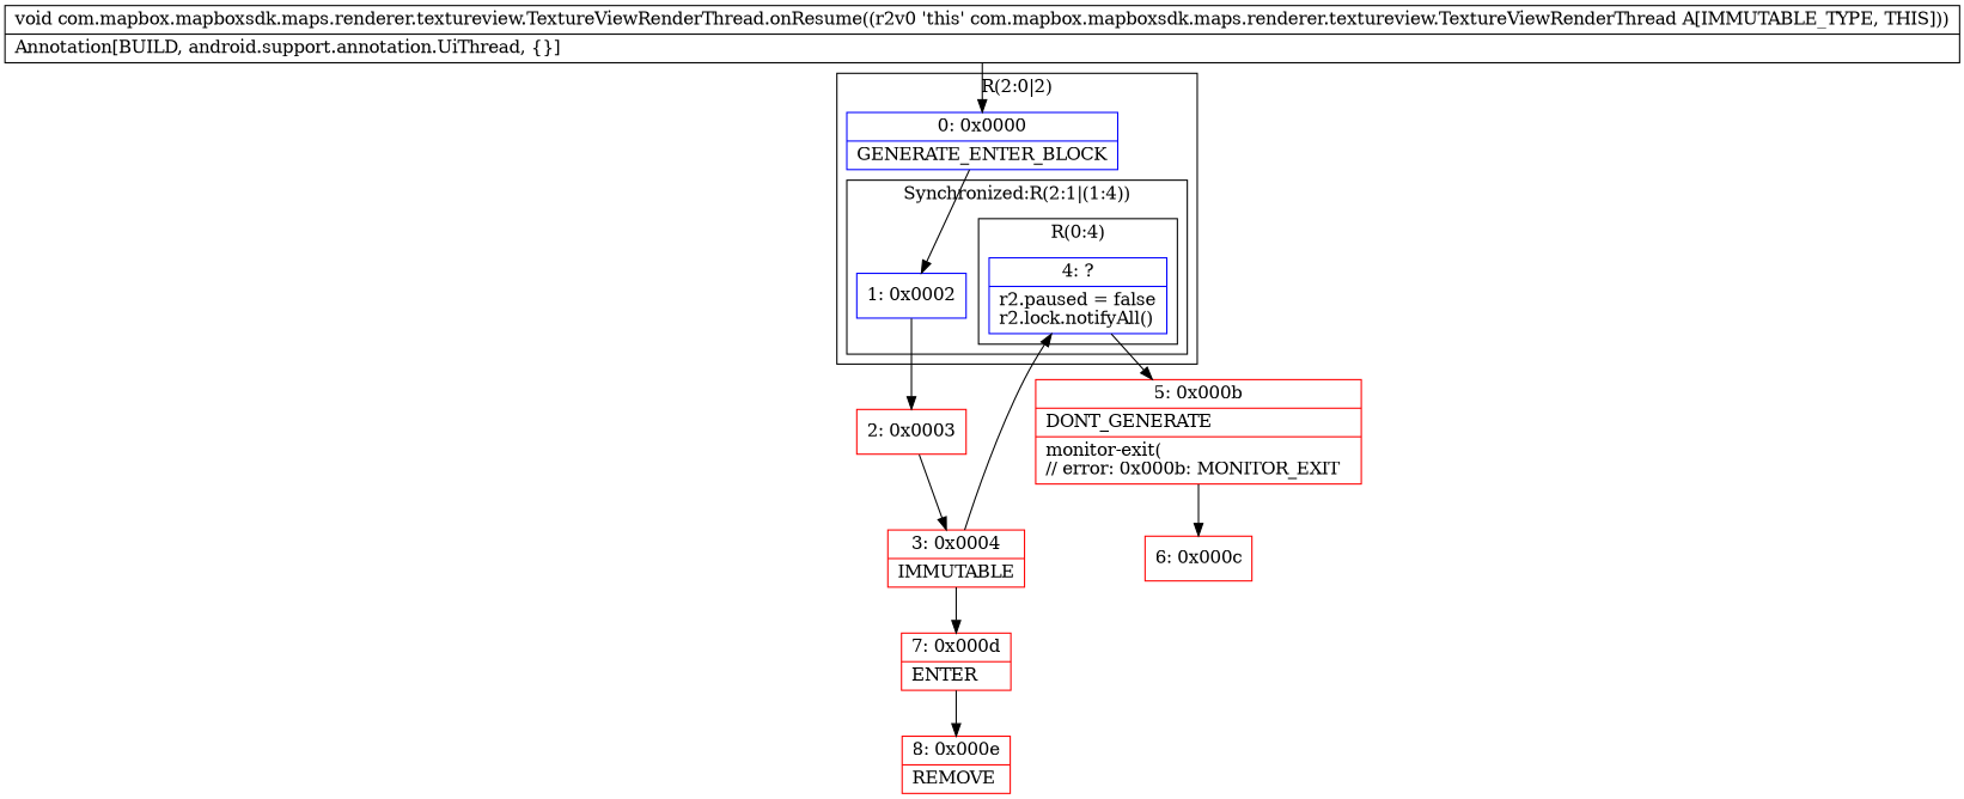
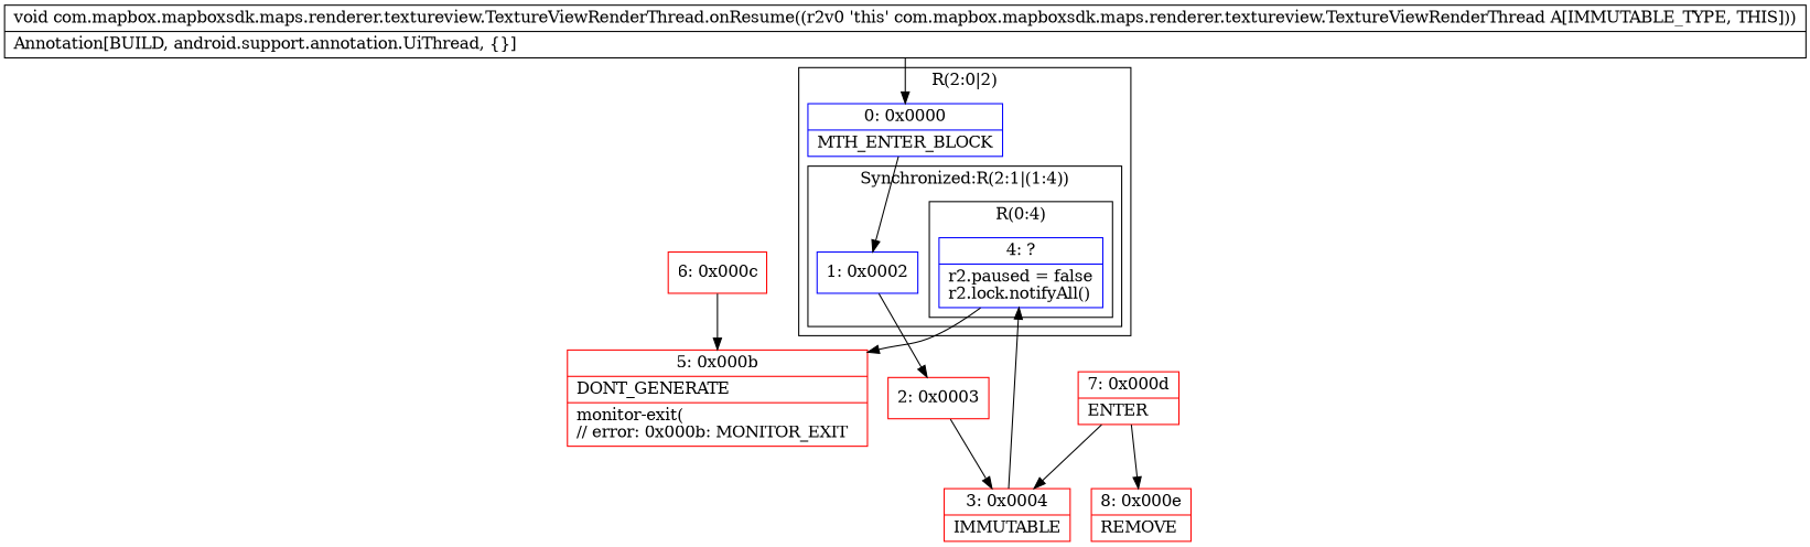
  digraph {
    node [color=red shape=record]
    n1 [color=blue label="{4\:\ ?|r2.paused = false\lr2.lock.notifyAll()\l}"]
    n2 [color=blue label="{1\:\ 0x0002}"]
-   n3 [color=blue label="{0\:\ 0x0000|GENERATE_ENTER_BLOCK\l}"]
+   n3 [color=blue label="{0\:\ 0x0000|MTH_ENTER_BLOCK\l}"]
    n4 [label="{5\:\ 0x000b|DONT_GENERATE\l|monitor\-exit(\l\/\/ error: 0x000b: MONITOR_EXIT  \l}"]
    n5 [label="{2\:\ 0x0003}"]
    n6 [label="{3\:\ 0x0004|IMMUTABLE\l}"]
    n7 [label="{6\:\ 0x000c}"]
    n8 [label="{7\:\ 0x000d|ENTER\l}"]
    n9 [label="{8\:\ 0x000e|REMOVE\l}"]
    n10 [label="{void com.mapbox.mapboxsdk.maps.renderer.textureview.TextureViewRenderThread.onResume((r2v0 'this' com.mapbox.mapboxsdk.maps.renderer.textureview.TextureViewRenderThread A[IMMUTABLE_TYPE, THIS]))  | Annotation[BUILD, android.support.annotation.UiThread, \{\}]\l}" color=""]
    subgraph cluster_1 {
      label="R(2:0|2)"
      n3
      subgraph cluster_2 {
        label="Synchronized:R(2:1|(1:4))"
        n2
        subgraph cluster_3 {
          label="R(0:4)"
          n1
        }
      }
    }
    n1 -> n4
    n2 -> n5
    n3 -> n2
-   n4 -> n7
+   n7 -> n4
    n5 -> n6
    n6 -> n1
-   n6 -> n8
+   n8 -> n6
    n8 -> n9
    n10 -> n3
  }
